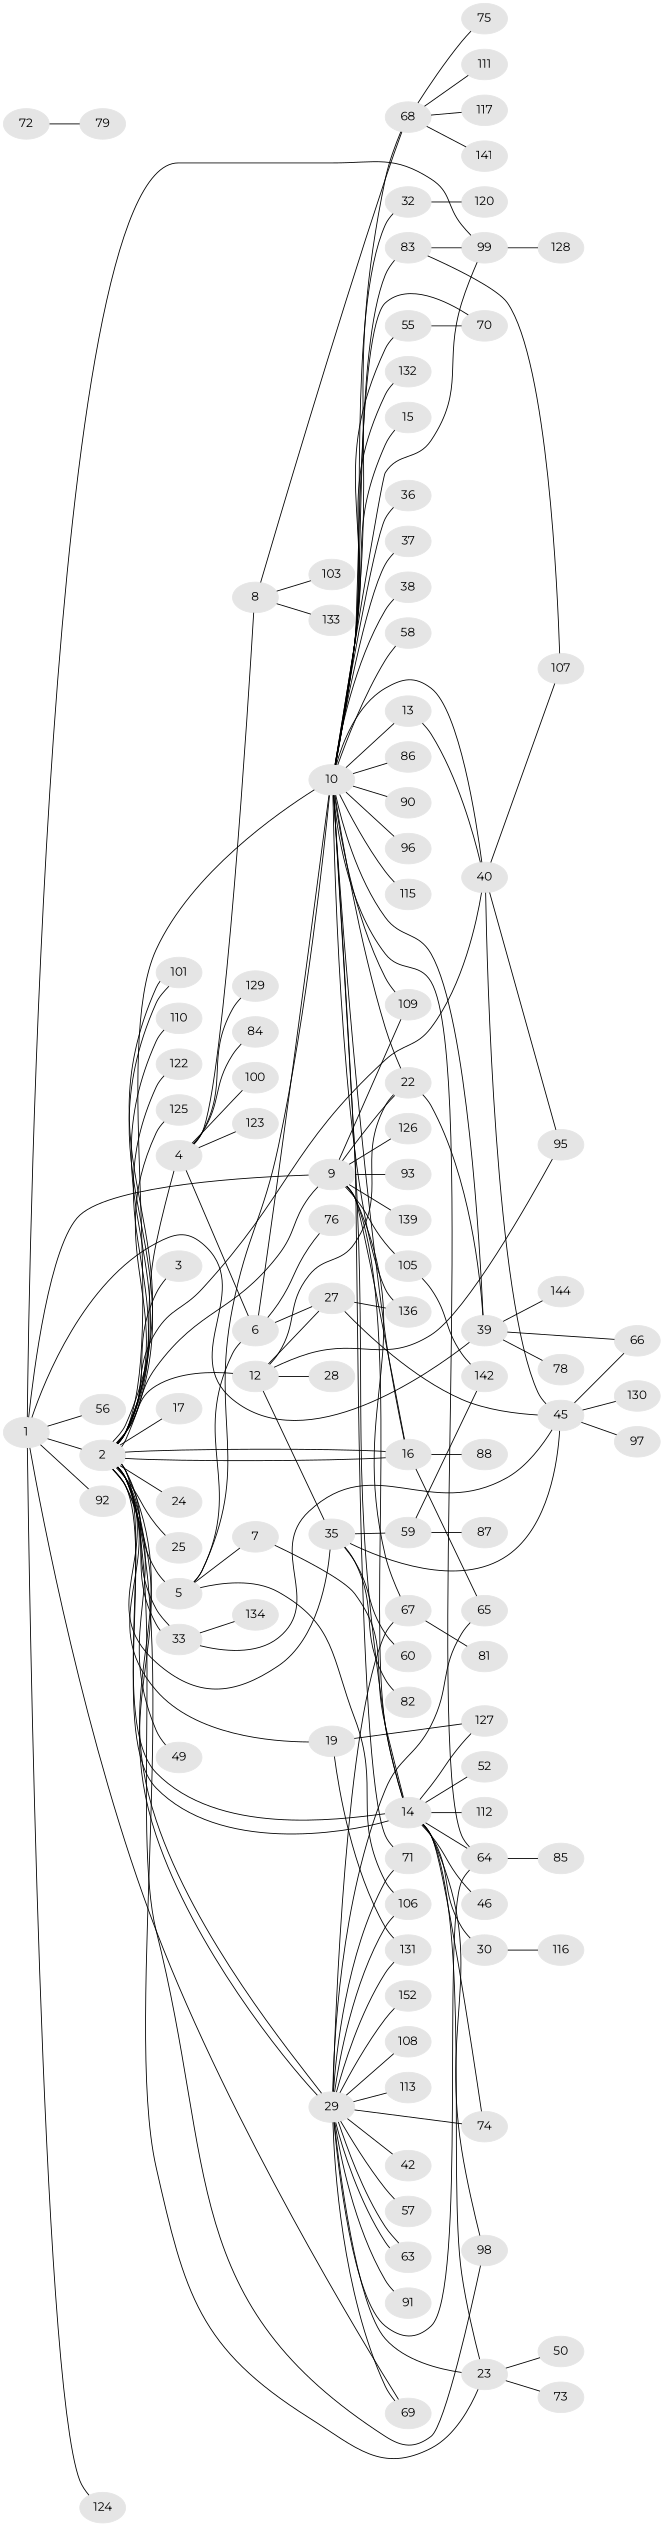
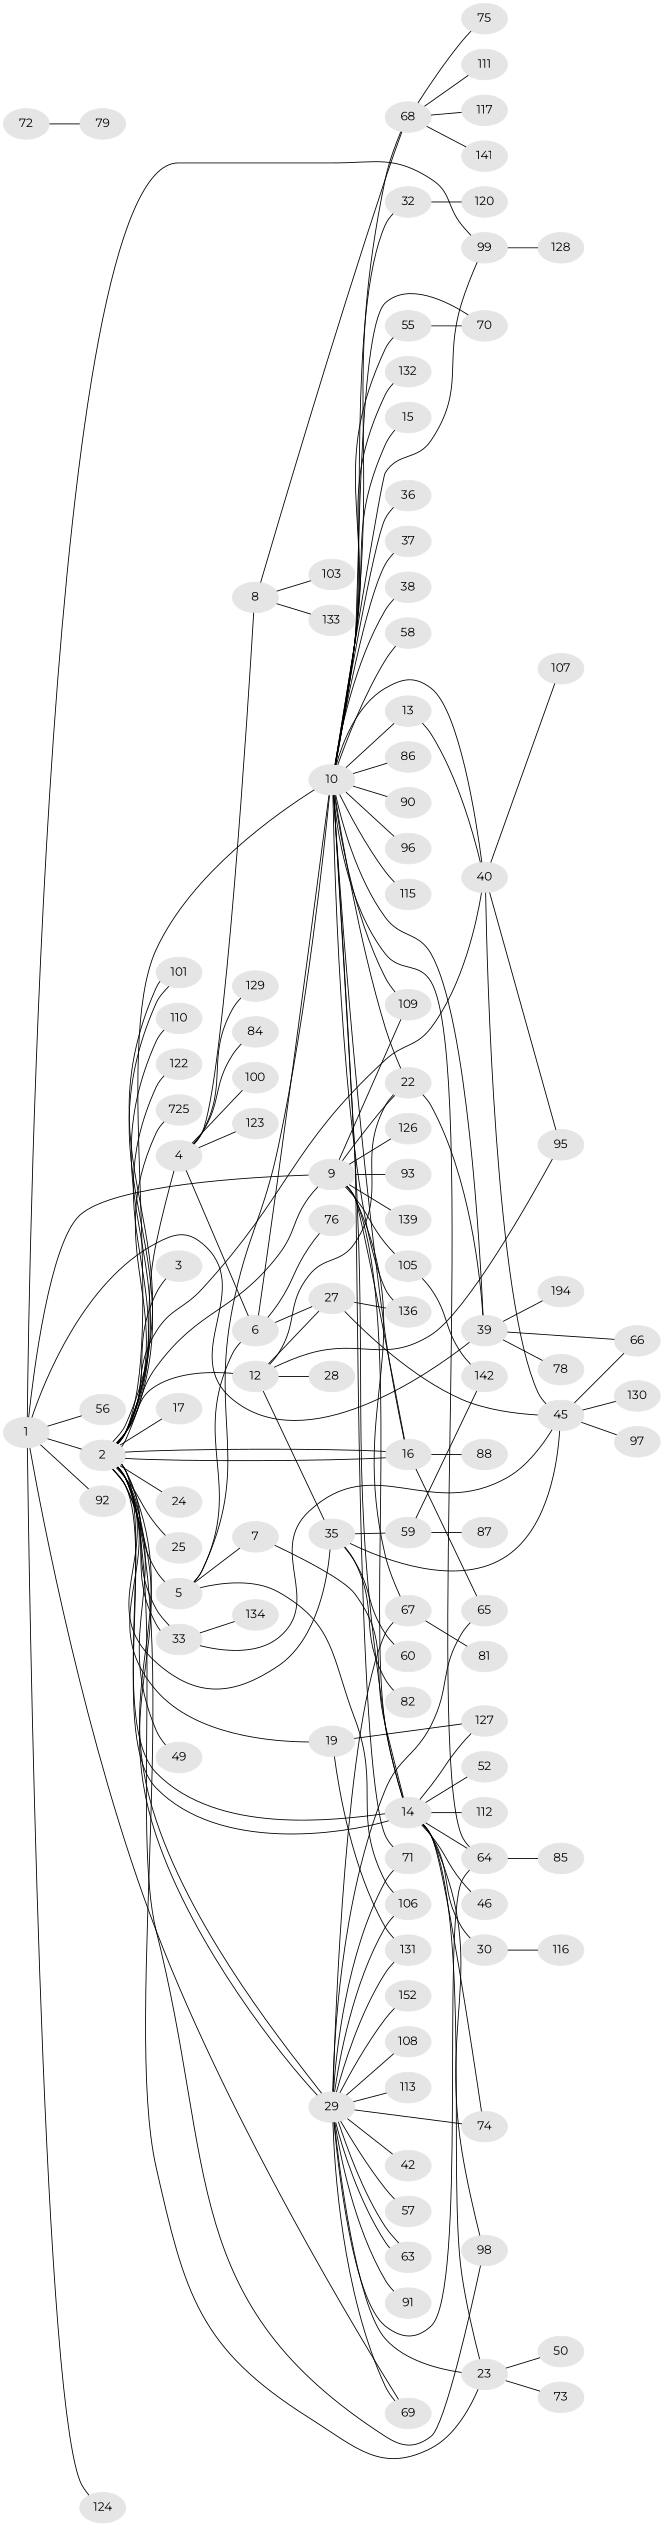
  graph {
    fontname=Montserrat
    rankdir=LR
    node [color=gray90 fontname=Montserrat style=filled]
    edge [fontname=Montserrat]
    1 [super="+11"]
    2 [super="+26"]
    9 [super="+43"]
    39 [super="+119"]
    56
    69
    92
    99
    124
    3
    4 [super="+51"]
    5 [super="+104"]
    10 [super="+20"]
    12 [super="+47"]
    14 [super="+62"]
    16 [super="+21"]
    17
    19 [super="+41"]
    23 [super="+138"]
    24
    25
    29 [super="+34"]
    33 [super="+61"]
    35 [super="+89"]
    40 [super="+44"]
    49
    98
    101
    110
    122
-   125
+   125 [label=725]
    22
    67 [super="+77"]
    93
    105
    109 [super="+140"]
    126
    139
    66
    78
-   144
+   144 [label=194]
    128
    6 [super="+18"]
    8 [super="+53"]
    84
    100
    123
    129
    7 [super="+31"]
    106
    68
    13
    15 [super="+80"]
    32
    36 [super="+48"]
    37
    38
    n58 [label=58]
    55
    64 [super="+114"]
    70 [super="+94"]
    71
-   83 [super="+143"]
    86
    90
    96
    115
    132
    136
    27 [super="+118"]
    28
    95
    30
    46
    52 [super="+58"]
    74
    112
    127
    65 [super="+135"]
    88
    131
    50
    73
    42
    57
    63
    91
    n88 [label=152]
    108
    113
    45 [super="+121"]
    134
    59 [super="+137"]
    60
    82
    107
    76
    103
    133
    75
    111
    117
    141
    81
    142
    120
    85
    116
    97
    130
    72
    79
    87
    1 -- 2
    1 -- 9
    1 -- 39
    1 -- 56
    1 -- 69
    1 -- 92
    1 -- 99
    1 -- 124
    2 -- 9 [weight=2]
    2 -- 3
    2 -- 4
    2 -- 5
    2 -- 10
    2 -- 12
    2 -- 14
    2 -- 14
    2 -- 16 [weight=2]
    2 -- 16
    2 -- 17
    2 -- 19
    2 -- 23
    2 -- 24
    2 -- 25
    2 -- 29
    2 -- 29
    2 -- 33
    2 -- 33
    2 -- 35
    2 -- 40
    2 -- 49
    2 -- 98
    2 -- 101
    2 -- 101
    2 -- 110
    2 -- 122
    2 -- 125
    9 -- 14
    9 -- 16
    9 -- 22
    9 -- 67
    9 -- 93
    9 -- 105
    9 -- 109
    9 -- 126
    9 -- 139
    39 -- 66
    39 -- 78
    39 -- 144
    99 -- 128
    4 -- 6
    4 -- 8
    4 -- 84
    4 -- 100
    4 -- 123
    4 -- 129
    5 -- 10
    5 -- 6
    5 -- 7
    5 -- 106
    10 -- 39
    10 -- 99
    10 -- 14 [weight=2]
    10 -- 16
    10 -- 40
    10 -- 22
    10 -- 109
    10 -- 68
    10 -- 13
    10 -- 15
    10 -- 32
    10 -- 36
    10 -- 37
    10 -- 38
    10 -- n58
    10 -- 55
    10 -- 64
    10 -- 70
    10 -- 71
-   10 -- 83
    10 -- 86
    10 -- 90
    10 -- 96
    10 -- 115
    10 -- 132
    10 -- 136
    12 -- 35
    12 -- 22
    12 -- 27
    12 -- 28
    12 -- 95
    14 -- 23
    14 -- 98
    14 -- 64
    14 -- 30
    14 -- 46
    14 -- 52
    14 -- 74
    14 -- 112
    14 -- 127
    16 -- 65
    16 -- 88
    19 -- 127
    19 -- 131
    23 -- 50
    23 -- 73
    29 -- 69
    29 -- 23
    29 -- 67
    29 -- 106
    29 -- 64
    29 -- 71
    29 -- 74 [weight=2]
    29 -- 65
    29 -- 131
    29 -- 42
    29 -- 57
    29 -- 63
    29 -- 63
    29 -- 91
    29 -- n88
    29 -- 108
    29 -- 113
    33 -- 45
    33 -- 134
    35 -- 45
    35 -- 59
    35 -- 60
    35 -- 82
    40 -- 95
    40 -- 45
    40 -- 107
    22 -- 39
    67 -- 81
    105 -- 142
    6 -- 10
    6 -- 27
    6 -- 76
    8 -- 68
    8 -- 103
    8 -- 133
    7 -- 14
    68 -- 75
    68 -- 111
    68 -- 117
    68 -- 141
    13 -- 40
    32 -- 120
    55 -- 70
    64 -- 85
-   83 -- 99
-   83 -- 107
    27 -- 136
    27 -- 45
    30 -- 116
    45 -- 66
    45 -- 97
    45 -- 130
    59 -- 142
    59 -- 87
    72 -- 79
  }
